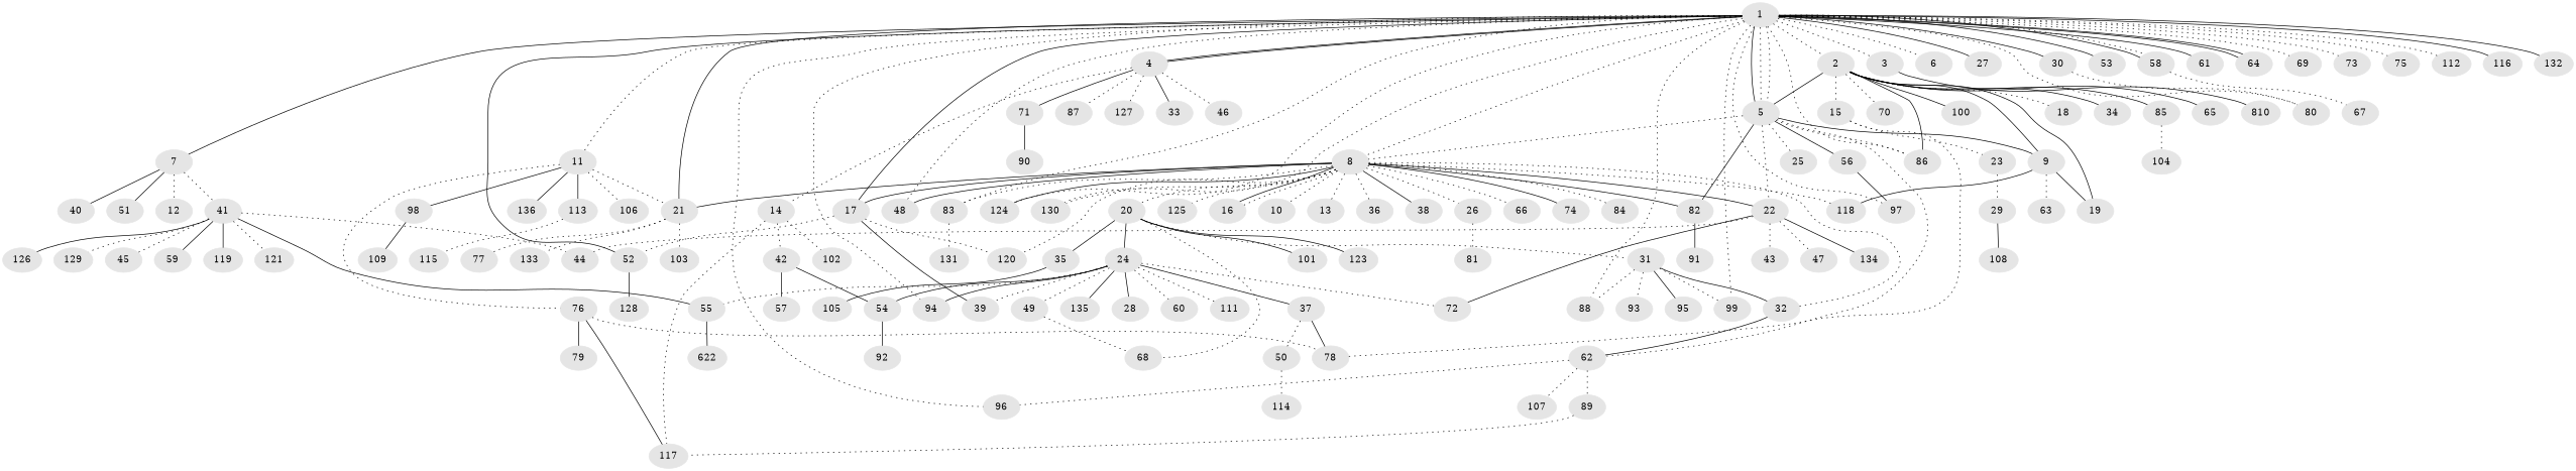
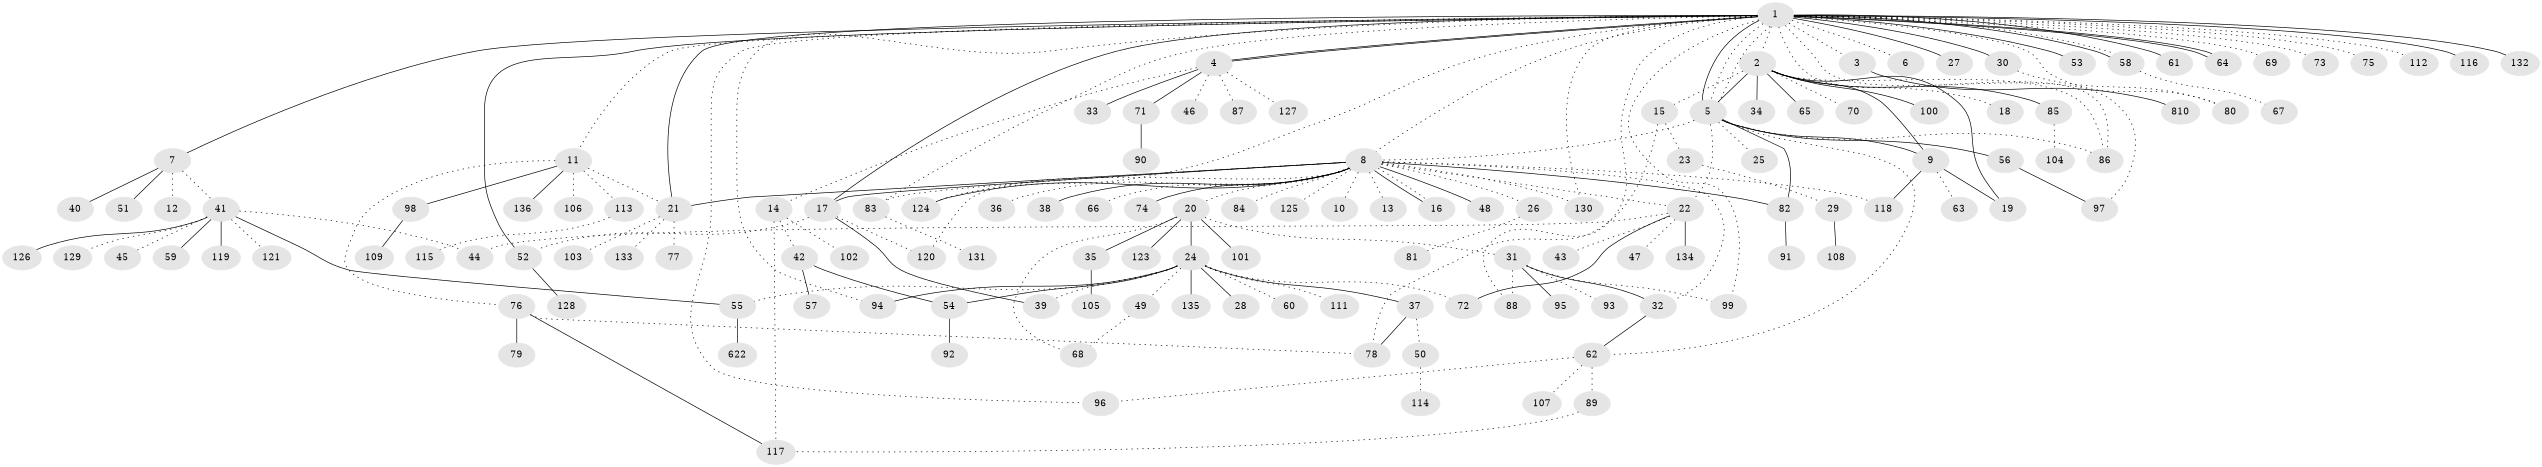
  graph {
    node [color=gray90 style=filled]
    edge [style=dotted]
    1
    2
    3
    4
    5
    6
    7
    8
    11
    17
    21
    27
    30
    48
    52
    53
    58
    61
    64
    69
    73
    75
    80
    83
    86
    88
    94
    96
    97
    99
    112
    116
    124
    130
    132
    9
    15
    18
    19
    34
    65
    70
    85
    100
    n45 [label=810]
    14
    33
    46
    71
    87
    127
    22
    25
    56
    62
    82
    12
    40
    41
    51
    10
    13
    16
    20
    26
    32
    36
    38
    66
    74
    84
    118
    120
    125
    76
    98
    106
    113
    136
    39
    77
    103
    133
    128
    67
    131
    63
    23
    78
    104
    42
    102
    117
    90
    43
    44
    47
    72
    134
    89
    107
    91
    55
    45
    59
    119
    121
    126
    129
    24
    31
    35
    68
    101
    123
    81
    79
    109
    115
    54
    57
    29
    28
    37
    49
    60
    111
    135
    93
    95
    105
    108
    50
    92
    n135 [label=622]
    114
    1 -- 2
    1 -- 3
    1 -- 4 [style=solid]
    1 -- 4 [style=solid]
    1 -- 5 [style=solid]
    1 -- 5
    1 -- 5
    1 -- 6
    1 -- 7 [style=solid]
    1 -- 8
    1 -- 11
    1 -- 17 [style=solid]
    1 -- 21 [style=solid]
    1 -- 27 [style=solid]
    1 -- 30 [style=solid]
-   1 -- 48
    1 -- 52 [style=solid]
    1 -- 53 [style=solid]
    1 -- 58 [style=solid]
    1 -- 58
    1 -- 61 [style=solid]
    1 -- 64 [style=solid]
    1 -- 64 [style=solid]
    1 -- 69
    1 -- 73
    1 -- 75
    1 -- 80
    1 -- 83
    1 -- 86
    1 -- 88
    1 -- 94
    1 -- 96
    1 -- 97
    1 -- 99
    1 -- 112
    1 -- 116 [style=solid]
    1 -- 124
    1 -- 130
    1 -- 132 [style=solid]
    2 -- 5 [style=solid]
-   2 -- 86 [style=solid]
+   2 -- 86
    2 -- 9 [style=solid]
    2 -- 15
    2 -- 18
    2 -- 19 [style=solid]
    2 -- 34 [style=solid]
    2 -- 65 [style=solid]
    2 -- 70
    2 -- 85 [style=solid]
    2 -- 100 [style=solid]
    3 -- n45 [style=solid]
    4 -- 14
    4 -- 33 [style=solid]
    4 -- 46
    4 -- 71 [style=solid]
    4 -- 87
    4 -- 127
    5 -- 8
    5 -- 86
    5 -- 9 [style=solid]
    5 -- 22
    5 -- 25
    5 -- 56 [style=solid]
    5 -- 62
    5 -- 82 [style=solid]
    7 -- 12
    7 -- 40 [style=solid]
    7 -- 41
    7 -- 51 [style=solid]
    8 -- 17 [style=solid]
    8 -- 21 [style=solid]
    8 -- 48 [style=solid]
    8 -- 83
    8 -- 124 [style=solid]
    8 -- 130
-   8 -- 22 [style=solid]
+   8 -- 22
    8 -- 82 [style=solid]
    8 -- 10
    8 -- 13
    8 -- 16 [style=solid]
    8 -- 16
    8 -- 20
    8 -- 26
    8 -- 32
    8 -- 36
    8 -- 38 [style=solid]
    8 -- 66
    8 -- 74 [style=solid]
    8 -- 84
    8 -- 118
    8 -- 120
    8 -- 125
    11 -- 21
    11 -- 76
    11 -- 98 [style=solid]
    11 -- 106
-   11 -- 113 [style=solid]
+   11 -- 113
    11 -- 136 [style=solid]
    17 -- 52
    17 -- 120
    17 -- 39 [style=solid]
    21 -- 77
    21 -- 103
    21 -- 133
    30 -- 80
    52 -- 128 [style=solid]
    58 -- 67
    83 -- 131
    9 -- 19 [style=solid]
    9 -- 118 [style=solid]
    9 -- 63
    15 -- 23
    15 -- 78
    85 -- 104
    14 -- 42
    14 -- 102
    14 -- 117
    71 -- 90 [style=solid]
    22 -- 43
    22 -- 44
    22 -- 47
    22 -- 72 [style=solid]
    22 -- 134 [style=solid]
    56 -- 97 [style=solid]
    62 -- 96
    62 -- 89
    62 -- 107
    82 -- 91 [style=solid]
    41 -- 44
    41 -- 55 [style=solid]
    41 -- 45
    41 -- 59 [style=solid]
    41 -- 119 [style=solid]
    41 -- 121
    41 -- 126 [style=solid]
    41 -- 129
    20 -- 24 [style=solid]
    20 -- 31
    20 -- 35 [style=solid]
    20 -- 68
    20 -- 101 [style=solid]
    20 -- 123 [style=solid]
    26 -- 81
    32 -- 62 [style=solid]
    76 -- 78
    76 -- 117 [style=solid]
    76 -- 79 [style=solid]
    98 -- 109 [style=solid]
    113 -- 115
    23 -- 29
    42 -- 54 [style=solid]
    42 -- 57 [style=solid]
    89 -- 117
    55 -- n135 [style=solid]
    24 -- 94 [style=solid]
    24 -- 39
    24 -- 72
    24 -- 55
    24 -- 54 [style=solid]
    24 -- 28 [style=solid]
    24 -- 37 [style=solid]
    24 -- 49
    24 -- 60
    24 -- 111
    24 -- 135 [style=solid]
    31 -- 88
    31 -- 99
    31 -- 32 [style=solid]
    31 -- 93
    31 -- 95 [style=solid]
    35 -- 105 [style=solid]
    54 -- 92 [style=solid]
    29 -- 108 [style=solid]
    37 -- 78 [style=solid]
    37 -- 50
    49 -- 68
    50 -- 114
  }
